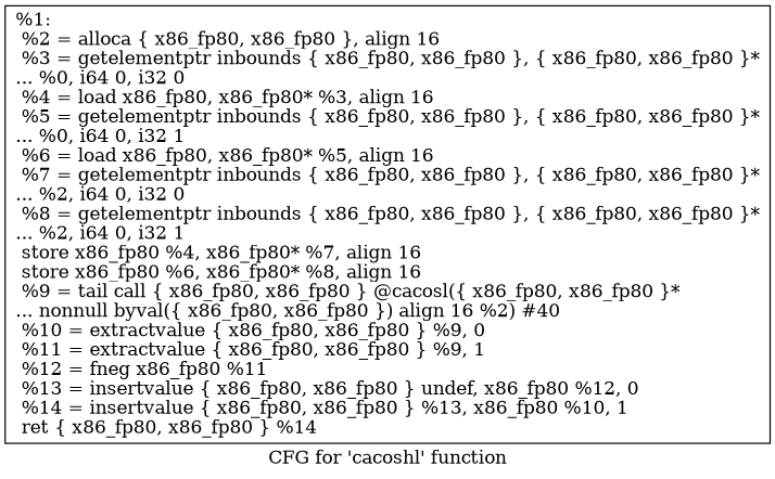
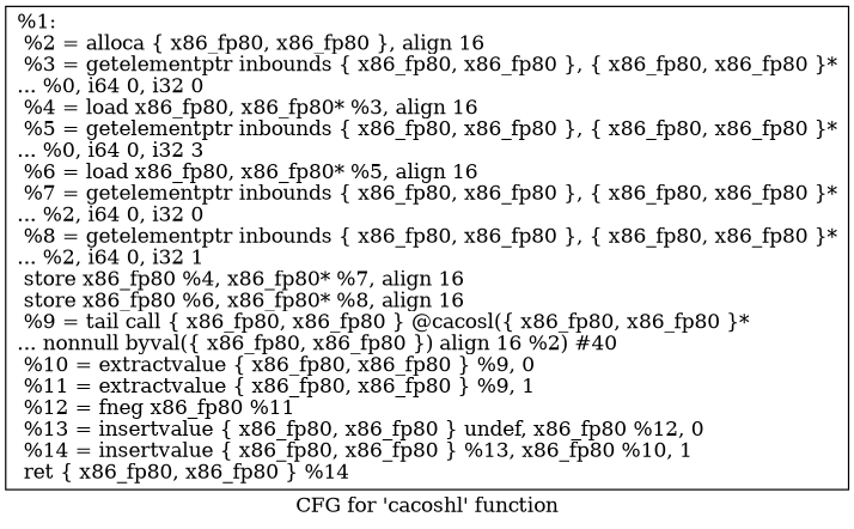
  digraph {
    label="CFG for 'cacoshl' function"
-   n1 [label="{%1:\l  %2 = alloca \{ x86_fp80, x86_fp80 \}, align 16\l  %3 = getelementptr inbounds \{ x86_fp80, x86_fp80 \}, \{ x86_fp80, x86_fp80 \}*\l... %0, i64 0, i32 0\l  %4 = load x86_fp80, x86_fp80* %3, align 16\l  %5 = getelementptr inbounds \{ x86_fp80, x86_fp80 \}, \{ x86_fp80, x86_fp80 \}*\l... %0, i64 0, i32 1\l  %6 = load x86_fp80, x86_fp80* %5, align 16\l  %7 = getelementptr inbounds \{ x86_fp80, x86_fp80 \}, \{ x86_fp80, x86_fp80 \}*\l... %2, i64 0, i32 0\l  %8 = getelementptr inbounds \{ x86_fp80, x86_fp80 \}, \{ x86_fp80, x86_fp80 \}*\l... %2, i64 0, i32 1\l  store x86_fp80 %4, x86_fp80* %7, align 16\l  store x86_fp80 %6, x86_fp80* %8, align 16\l  %9 = tail call \{ x86_fp80, x86_fp80 \} @cacosl(\{ x86_fp80, x86_fp80 \}*\l... nonnull byval(\{ x86_fp80, x86_fp80 \}) align 16 %2) #40\l  %10 = extractvalue \{ x86_fp80, x86_fp80 \} %9, 0\l  %11 = extractvalue \{ x86_fp80, x86_fp80 \} %9, 1\l  %12 = fneg x86_fp80 %11\l  %13 = insertvalue \{ x86_fp80, x86_fp80 \} undef, x86_fp80 %12, 0\l  %14 = insertvalue \{ x86_fp80, x86_fp80 \} %13, x86_fp80 %10, 1\l  ret \{ x86_fp80, x86_fp80 \} %14\l}" shape=record]
+   n1 [label="{%1:\l  %2 = alloca \{ x86_fp80, x86_fp80 \}, align 16\l  %3 = getelementptr inbounds \{ x86_fp80, x86_fp80 \}, \{ x86_fp80, x86_fp80 \}*\l... %0, i64 0, i32 0\l  %4 = load x86_fp80, x86_fp80* %3, align 16\l  %5 = getelementptr inbounds \{ x86_fp80, x86_fp80 \}, \{ x86_fp80, x86_fp80 \}*\l... %0, i64 0, i32 3\l  %6 = load x86_fp80, x86_fp80* %5, align 16\l  %7 = getelementptr inbounds \{ x86_fp80, x86_fp80 \}, \{ x86_fp80, x86_fp80 \}*\l... %2, i64 0, i32 0\l  %8 = getelementptr inbounds \{ x86_fp80, x86_fp80 \}, \{ x86_fp80, x86_fp80 \}*\l... %2, i64 0, i32 1\l  store x86_fp80 %4, x86_fp80* %7, align 16\l  store x86_fp80 %6, x86_fp80* %8, align 16\l  %9 = tail call \{ x86_fp80, x86_fp80 \} @cacosl(\{ x86_fp80, x86_fp80 \}*\l... nonnull byval(\{ x86_fp80, x86_fp80 \}) align 16 %2) #40\l  %10 = extractvalue \{ x86_fp80, x86_fp80 \} %9, 0\l  %11 = extractvalue \{ x86_fp80, x86_fp80 \} %9, 1\l  %12 = fneg x86_fp80 %11\l  %13 = insertvalue \{ x86_fp80, x86_fp80 \} undef, x86_fp80 %12, 0\l  %14 = insertvalue \{ x86_fp80, x86_fp80 \} %13, x86_fp80 %10, 1\l  ret \{ x86_fp80, x86_fp80 \} %14\l}" shape=record]
  }
